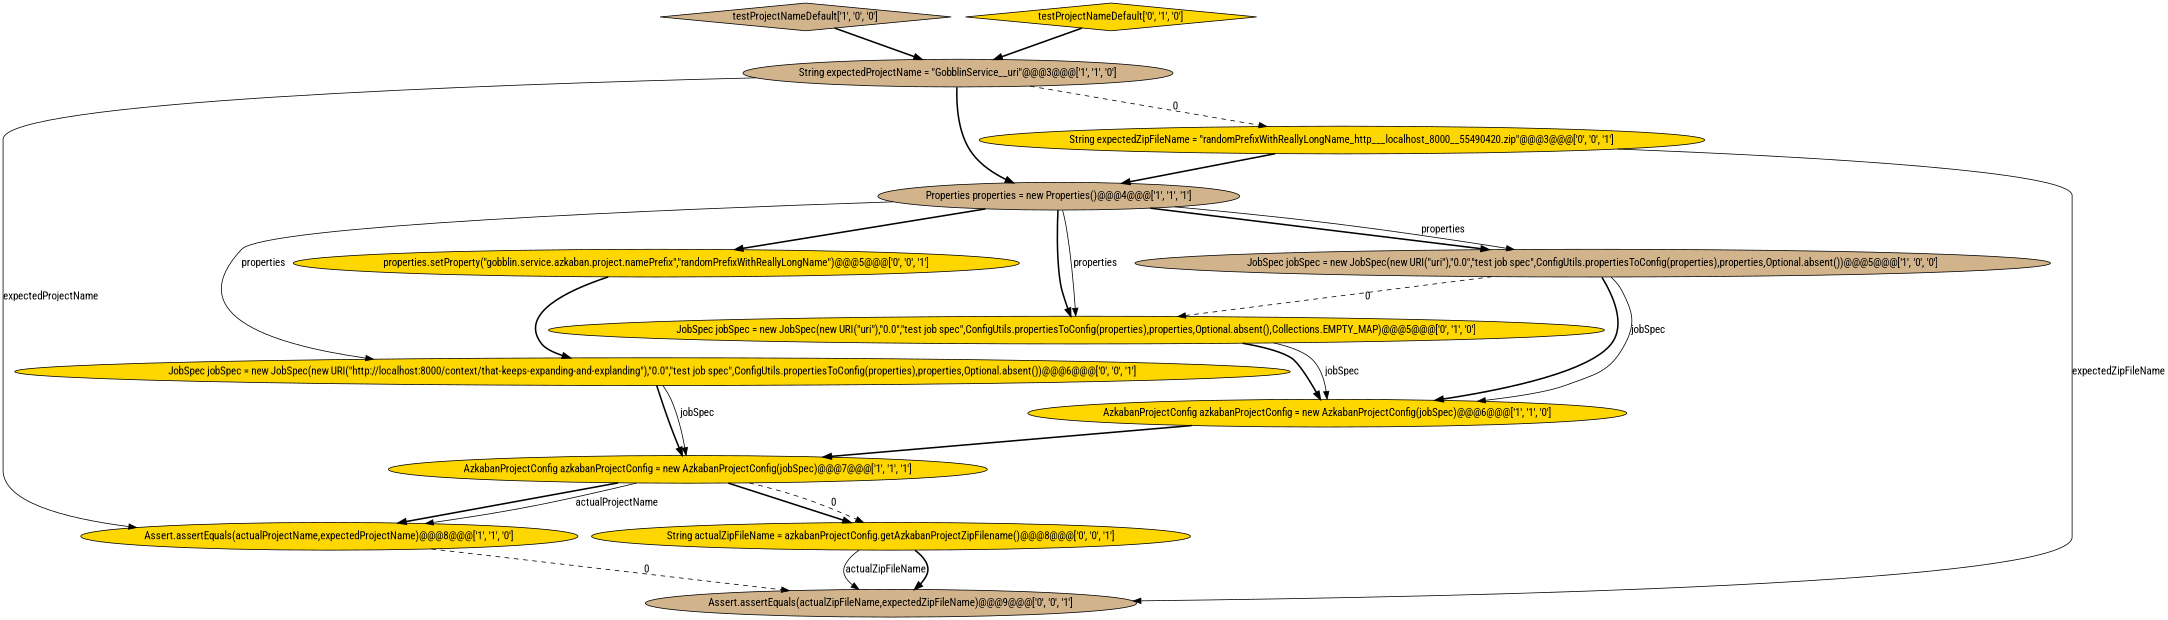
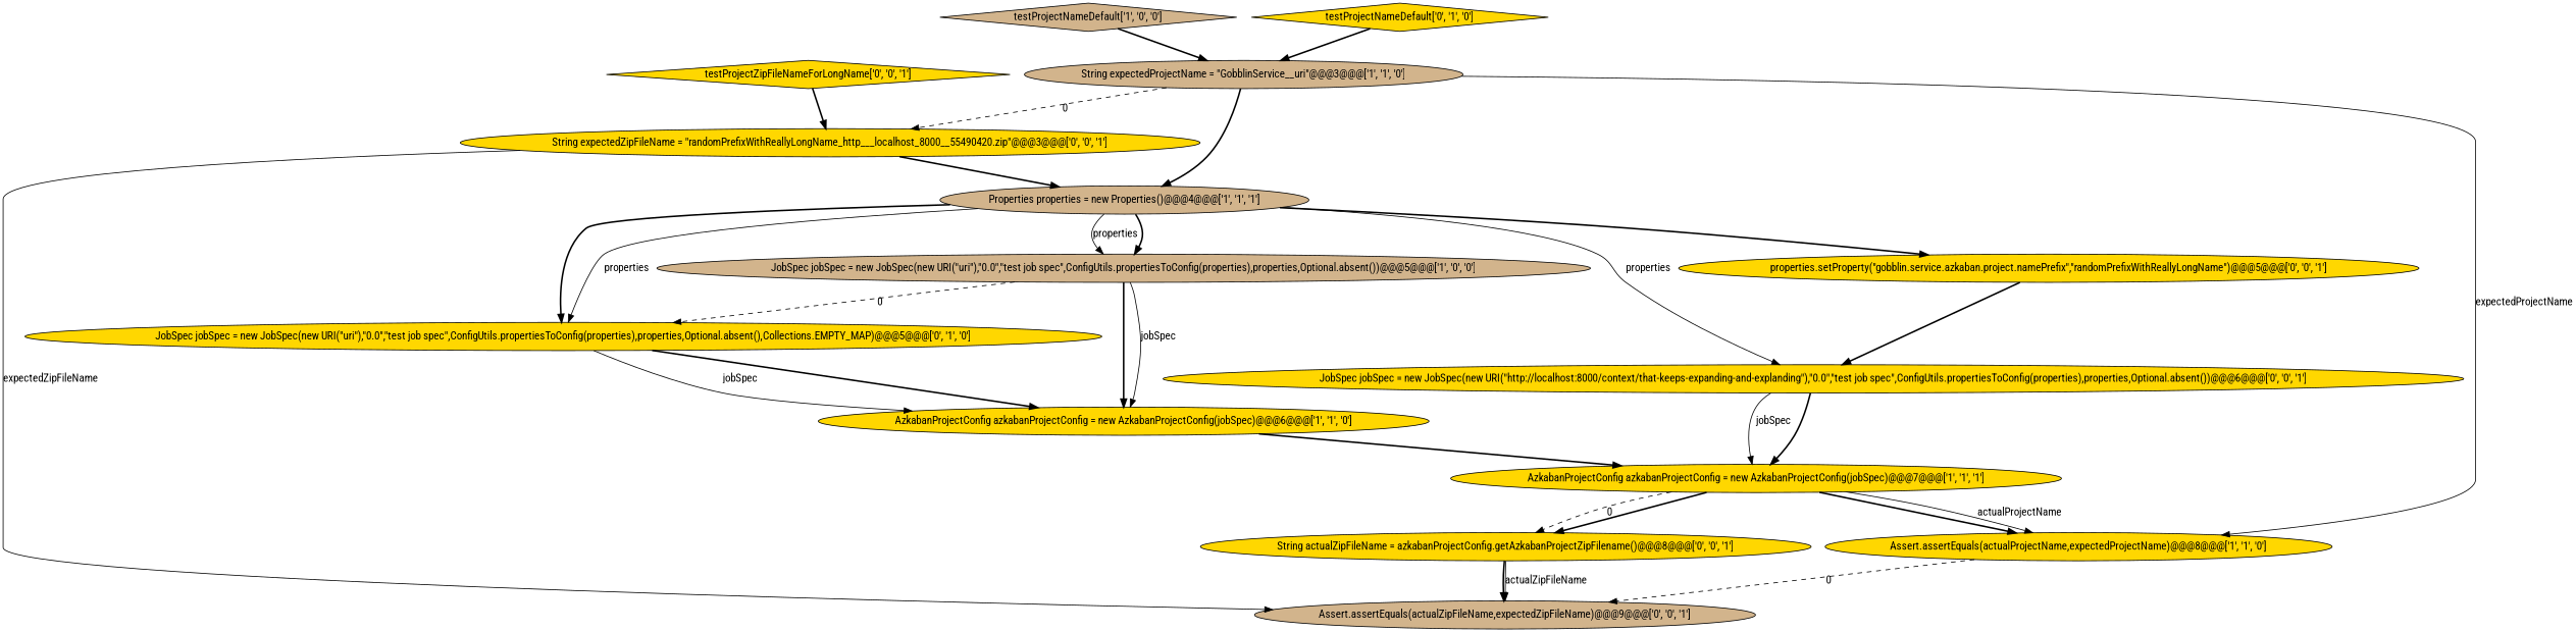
  digraph {
    fontname="Roboto Condensed"
    node [fillcolor=gold shape=ellipse style=filled fontname="Roboto Condensed"]
    edge [style=bold fontname="Roboto Condensed"]
    n1 [label="String actualZipFileName = azkabanProjectConfig.getAzkabanProjectZipFilename()@@@8@@@['0', '0', '1']"]
    n2 [fillcolor=tan label="Assert.assertEquals(actualZipFileName,expectedZipFileName)@@@9@@@['0', '0', '1']"]
    n3 [label="JobSpec jobSpec = new JobSpec(new URI(\"http://localhost:8000/context/that-keeps-expanding-and-explanding\"),\"0.0\",\"test job spec\",ConfigUtils.propertiesToConfig(properties),properties,Optional.absent())@@@6@@@['0', '0', '1']"]
    n4 [label="AzkabanProjectConfig azkabanProjectConfig = new AzkabanProjectConfig(jobSpec)@@@7@@@['1', '1', '1']"]
    n5 [label="Assert.assertEquals(actualProjectName,expectedProjectName)@@@8@@@['1', '1', '0']"]
    n6 [fillcolor=tan label="Properties properties = new Properties()@@@4@@@['1', '1', '1']"]
    n7 [label="properties.setProperty(\"gobblin.service.azkaban.project.namePrefix\",\"randomPrefixWithReallyLongName\")@@@5@@@['0', '0', '1']"]
    n8 [label="JobSpec jobSpec = new JobSpec(new URI(\"uri\"),\"0.0\",\"test job spec\",ConfigUtils.propertiesToConfig(properties),properties,Optional.absent(),Collections.EMPTY_MAP)@@@5@@@['0', '1', '0']"]
    n9 [fillcolor=tan label="JobSpec jobSpec = new JobSpec(new URI(\"uri\"),\"0.0\",\"test job spec\",ConfigUtils.propertiesToConfig(properties),properties,Optional.absent())@@@5@@@['1', '0', '0']"]
    n10 [fillcolor=tan label="testProjectNameDefault['1', '0', '0']" shape=diamond]
    n11 [fillcolor=tan label="String expectedProjectName = \"GobblinService__uri\"@@@3@@@['1', '1', '0']"]
+   n12 [label="testProjectZipFileNameForLongName['0', '0', '1']" shape=diamond]
    n13 [label="String expectedZipFileName = \"randomPrefixWithReallyLongName_http___localhost_8000__55490420.zip\"@@@3@@@['0', '0', '1']"]
    n14 [label="AzkabanProjectConfig azkabanProjectConfig = new AzkabanProjectConfig(jobSpec)@@@6@@@['1', '1', '0']"]
    n15 [label="testProjectNameDefault['0', '1', '0']" shape=diamond]
    n1 -> n2 [label=actualZipFileName style=solid]
    n1 -> n2
    n3 -> n4
    n3 -> n4 [label=jobSpec style=solid]
    n4 -> n1
    n4 -> n1 [label=0 style=dashed]
    n4 -> n5
    n4 -> n5 [label=actualProjectName style=solid]
    n5 -> n2 [label=0 style=dashed]
    n6 -> n3 [label=properties style=solid]
    n6 -> n7
    n6 -> n8
    n6 -> n8 [label=properties style=solid]
    n6 -> n9
    n6 -> n9 [label=properties style=solid]
    n7 -> n3
    n8 -> n14
    n8 -> n14 [label=jobSpec style=solid]
    n9 -> n8 [label=0 style=dashed]
    n9 -> n14
    n9 -> n14 [label=jobSpec style=solid]
    n10 -> n11
    n11 -> n5 [label=expectedProjectName style=solid]
    n11 -> n6
    n11 -> n13 [label=0 style=dashed]
+   n12 -> n13
    n13 -> n2 [label=expectedZipFileName style=solid]
    n13 -> n6
    n14 -> n4
    n15 -> n11
  }
